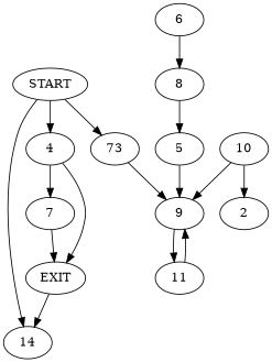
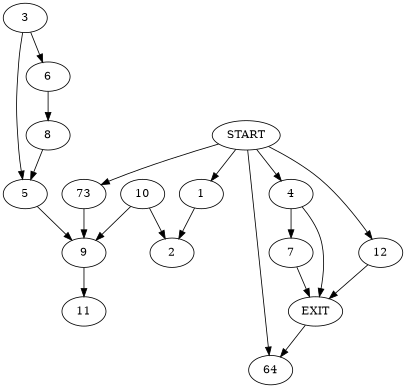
  digraph {
    n1 [label=START]
+   1
    4
+   12
    n5 [label=73]
-   14
+   14 [label=64]
    2
    n8 [label=EXIT]
    7
    9
+   3
    5
    6
    8
    11
    10
+   n1 -> 1
    n1 -> 4
+   n1 -> 12
    n1 -> n5
    n1 -> 14
+   1 -> 2
    4 -> n8
    4 -> 7
+   12 -> n8
    n5 -> 9
    n8 -> 14
    7 -> n8
    9 -> 11
+   3 -> 5
+   3 -> 6
    5 -> 9
    6 -> 8
    8 -> 5
-   11 -> 9
    10 -> 2
    10 -> 9
  }
